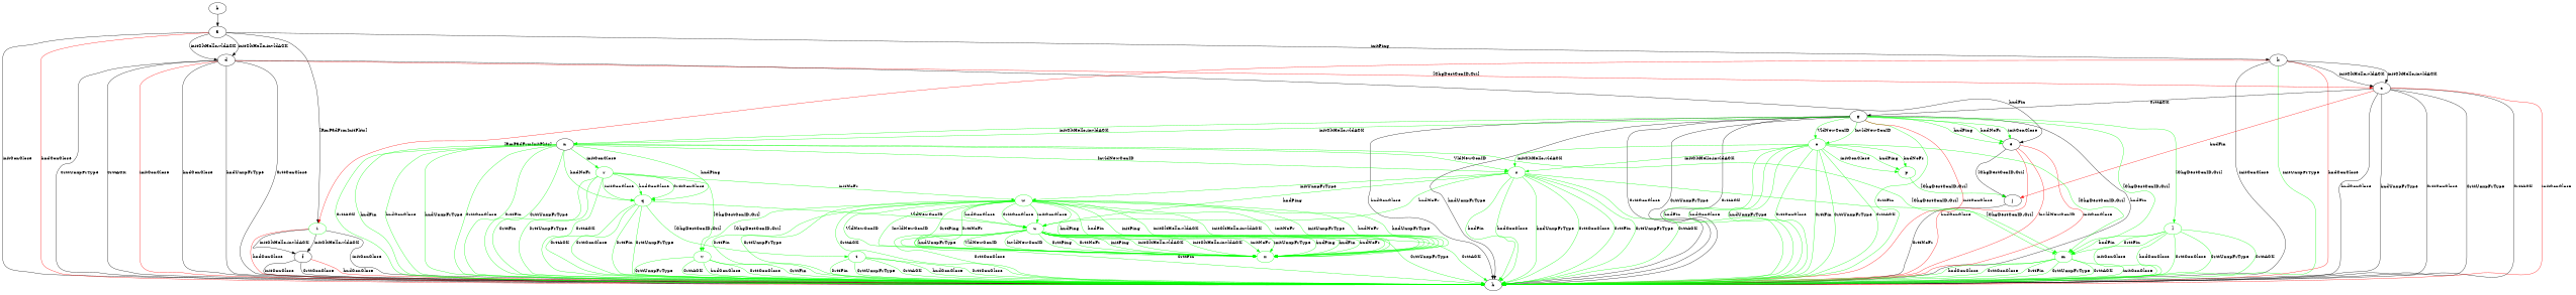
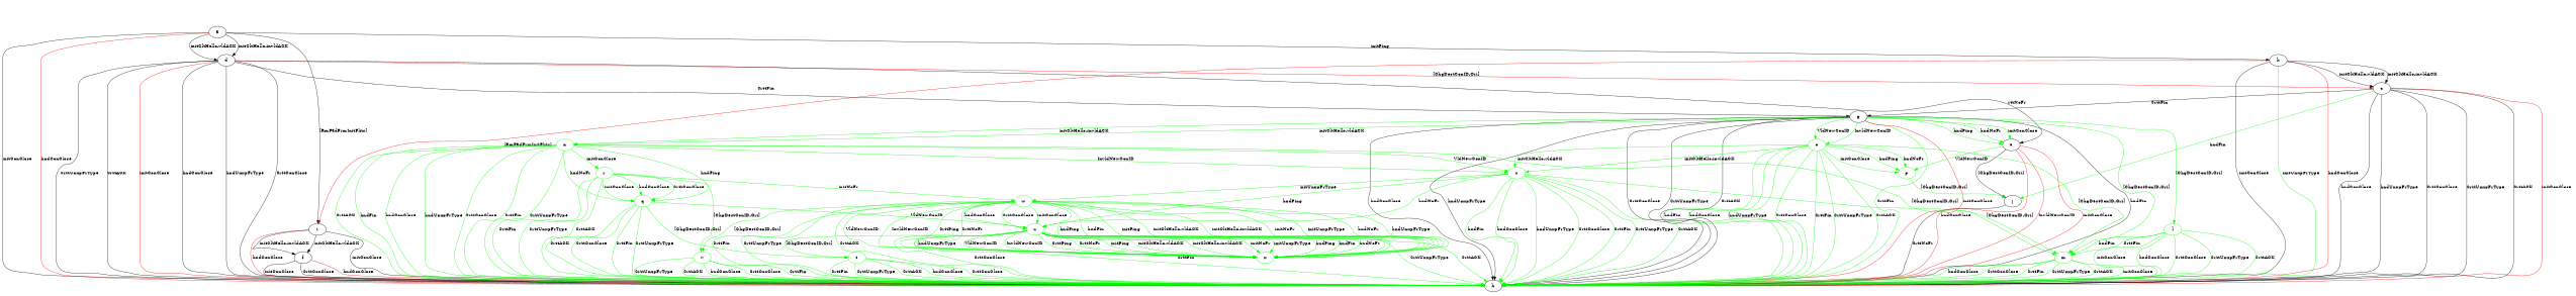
  digraph {
    node [color=green]
    edge [color=green]
    a [color=""]
    d [color=""]
    h [color=""]
-   i
+   i [color=""]
    k [color=""]
    c [color=""]
    g [color=""]
    e [color=""]
    f [color=""]
    j [color=""]
    l
    m
-   n [color=black]
+   n
    o
    p
-   b [color=""]
    q
    r
    s
    t
    u
    v
    w
    x
    a -> d [label="initCltHello-vldACK " color=""]
    a -> d [label="initCltHello-invldACK " color=""]
    a -> h [label="initConClose " color=""]
    a -> h [color=red label="hndConClose "]
    a -> i [label="[RmPadFrmInitPkts] " color=""]
    a -> k [label="initPing " color=""]
    d -> h [label="hndConClose " color=""]
    d -> h [label="hndUnxpFrType " color=""]
    d -> h [label="0rttConClose " color=""]
    d -> h [label="0rttUnxpFrType " color=""]
    d -> h [label="0rttACK " color=""]
    d -> h [color=red label="initConClose "]
    d -> c [color=red label="[ChgDestConID-Ori] "]
-   d -> e [label="hndFin " color=""]
+   d -> g [label="0rttFin " color=""]
+   d -> e [label="rttNoFr " color=""]
    i -> h [label="initConClose " color=""]
    i -> h [color=red label="hndConClose "]
    i -> f [label="initCltHello-vldACK " color=""]
    i -> f [label="initCltHello-invldACK " color=""]
    k -> h [label="initConClose " color=""]
    k -> h [label="initUnxpFrType "]
    k -> h [color=red label="hndConClose "]
    k -> i [color=red label="[RmPadFrmInitPkts] "]
    k -> c [label="initCltHello-vldACK " color=""]
    k -> c [label="initCltHello-invldACK " color=""]
    c -> h [label="hndConClose " color=""]
    c -> h [label="hndUnxpFrType " color=""]
    c -> h [label="0rttConClose " color=""]
    c -> h [label="0rttUnxpFrType " color=""]
    c -> h [label="0rttACK " color=""]
    c -> h [color=red label="initConClose "]
-   c -> g [label="0rttACK " color=""]
-   c -> j [color=red label="hndFin "]
+   c -> g [label="0rttFin " color=""]
+   c -> j [label="hndFin "]
    g -> h [label="hndFin " color=""]
    g -> h [label="hndConClose " color=""]
    g -> h [label="hndUnxpFrType " color=""]
    g -> h [label="0rttConClose " color=""]
    g -> h [label="0rttUnxpFrType " color=""]
    g -> h [label="0rttACK " color=""]
    g -> h [label="0rttFin "]
    g -> h [color=red label="initConClose "]
    g -> e [label="initConClose "]
    g -> e [label="hndPing "]
    g -> e [label="hndNoFr "]
    g -> l [label="[ChgDestConID-Ori] "]
    g -> m [label="[ChgDestConID-Ori] "]
    g -> n [label="initCltHello-vldACK "]
    g -> n [label="initCltHello-invldACK "]
    g -> o [label="VldNewConID "]
    g -> o [label="InvldNewConID "]
    e -> h [color=red label="initConClose "]
    e -> h [color=red label="hndConClose "]
    e -> h [color=red label="InvldNewConID "]
    e -> j [label="[ChgDestConID-Ori] " color=""]
+   e -> p [label="VldNewConID "]
    f -> h [label="initConClose " color=""]
    f -> h [label="0rttConClose " color=""]
    f -> h [color=red label="hndConClose "]
    j -> h [label="0rttNoFr " color=""]
    l -> h [label="initConClose "]
    l -> h [label="hndConClose "]
    l -> h [label="0rttConClose "]
    l -> h [label="0rttUnxpFrType "]
    l -> h [label="0rttACK "]
    l -> m [label="hndFin "]
    l -> m [label="0rttFin "]
    m -> h [label="initConClose "]
    m -> h [label="hndConClose "]
    m -> h [label="0rttConClose "]
    m -> h [label="0rttFin "]
    m -> h [label="0rttUnxpFrType "]
    m -> h [label="0rttACK "]
    n -> h [label="hndFin "]
    n -> h [label="hndConClose "]
    n -> h [label="hndUnxpFrType "]
    n -> h [label="0rttConClose "]
    n -> h [label="0rttFin "]
    n -> h [label="0rttUnxpFrType "]
    n -> h [label="0rttACK "]
    n -> m [label="[ChgDestConID-Ori] "]
    n -> q [label="hndPing "]
    n -> q [label="hndNoFr "]
    n -> r [label="initConClose "]
    n -> s [label="VldNewConID "]
    n -> s [label="InvldNewConID "]
    o -> h [label="hndFin "]
    o -> h [label="hndConClose "]
    o -> h [label="hndUnxpFrType "]
    o -> h [label="0rttConClose "]
    o -> h [label="0rttFin "]
    o -> h [label="0rttUnxpFrType "]
    o -> h [label="0rttACK "]
    o -> m [label="[ChgDestConID-Ori] "]
    o -> p [label="initConClose "]
    o -> p [label="hndPing "]
    o -> p [label="hndNoFr "]
    o -> s [label="initCltHello-vldACK "]
    o -> s [label="initCltHello-invldACK "]
    p -> j [label="[ChgDestConID-Ori] "]
-   b -> a [color=""]
    q -> h [label="0rttConClose "]
    q -> h [label="0rttFin "]
    q -> h [label="0rttUnxpFrType "]
    q -> h [label="0rttACK "]
    q -> t [label="[ChgDestConID-Ori] "]
    q -> u [label="VldNewConID "]
    r -> h [label="0rttFin "]
    r -> h [label="0rttUnxpFrType "]
    r -> h [label="0rttACK "]
    r -> q [label="initConClose "]
    r -> q [label="hndConClose "]
    r -> q [label="0rttConClose "]
    r -> v [label="[ChgDestConID-Ori] "]
    r -> w [label="initNoFr "]
    s -> h [label="hndFin "]
    s -> h [label="hndConClose "]
    s -> h [label="hndUnxpFrType "]
    s -> h [label="0rttConClose "]
    s -> h [label="0rttFin "]
    s -> h [label="0rttUnxpFrType "]
    s -> h [label="0rttACK "]
    s -> m [label="[ChgDestConID-Ori] "]
    s -> u [label="hndPing "]
    s -> u [label="hndNoFr "]
    s -> w [label="initUnxpFrType "]
    t -> h [label="hndConClose "]
    t -> h [label="0rttConClose "]
    t -> h [label="0rttFin "]
    t -> h [label="0rttUnxpFrType "]
    t -> h [label="0rttACK "]
    u -> h [label="0rttConClose "]
    u -> h [label="0rttFin "]
    u -> h [label="0rttUnxpFrType "]
    u -> h [label="0rttACK "]
+   u -> t [label="[ChgDestConID-Ori] "]
    u -> x [label="initPing "]
    u -> x [label="initCltHello-vldACK "]
    u -> x [label="initCltHello-invldACK "]
    u -> x [label="initNoFr "]
    u -> x [label="initUnxpFrType "]
    u -> x [label="hndPing "]
    u -> x [label="hndFin "]
    u -> x [label="hndNoFr "]
    u -> x [label="hndUnxpFrType "]
    u -> x [label="VldNewConID "]
    u -> x [label="InvldNewConID "]
    u -> x [label="0rttPing "]
    u -> x [label="0rttNoFr "]
    v -> h [label="hndConClose "]
    v -> h [label="0rttConClose "]
    v -> h [label="0rttFin "]
    v -> h [label="0rttUnxpFrType "]
    v -> h [label="0rttACK "]
    w -> h [label="0rttFin "]
    w -> h [label="0rttUnxpFrType "]
    w -> h [label="0rttACK "]
    w -> u [label="initConClose "]
    w -> u [label="hndConClose "]
    w -> u [label="0rttConClose "]
    w -> v [label="[ChgDestConID-Ori] "]
    w -> x [label="initPing "]
    w -> x [label="initCltHello-vldACK "]
    w -> x [label="initCltHello-invldACK "]
    w -> x [label="initNoFr "]
    w -> x [label="initUnxpFrType "]
    w -> x [label="hndPing "]
    w -> x [label="hndFin "]
    w -> x [label="hndNoFr "]
    w -> x [label="hndUnxpFrType "]
    w -> x [label="VldNewConID "]
    w -> x [label="InvldNewConID "]
    w -> x [label="0rttPing "]
    w -> x [label="0rttNoFr "]
  }
